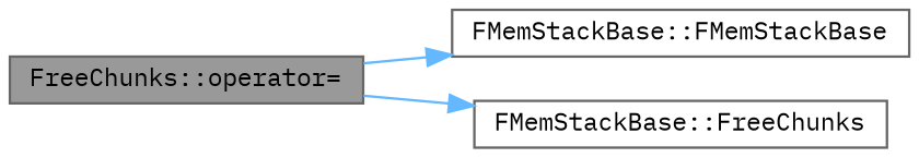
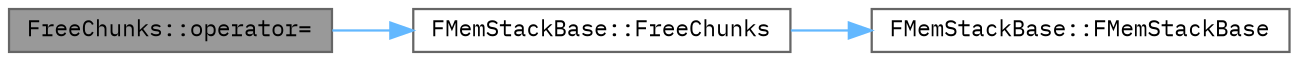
  digraph {
    fontname="IBM Plex Mono"
    rankdir=LR
    node [color=grey40 fillcolor=white fontname="IBM Plex Mono" fontsize=10 shape=box style=filled]
    edge [color=steelblue1 fontname="IBM Plex Mono" fontsize=10 labelfontname=Helvetica labelfontsize=10 style=solid]
    n1 [color=gray40 fillcolor=grey60 fontcolor=black height=0.2 label="FreeChunks::operator=" width=0.4]
    n2 [height=0.2 label="FMemStackBase::FMemStackBase" width=0.4]
    n3 [height=0.2 label="FMemStackBase::FreeChunks" width=0.4]
-   n1 -> n2
+   n3 -> n2
    n1 -> n3
  }
